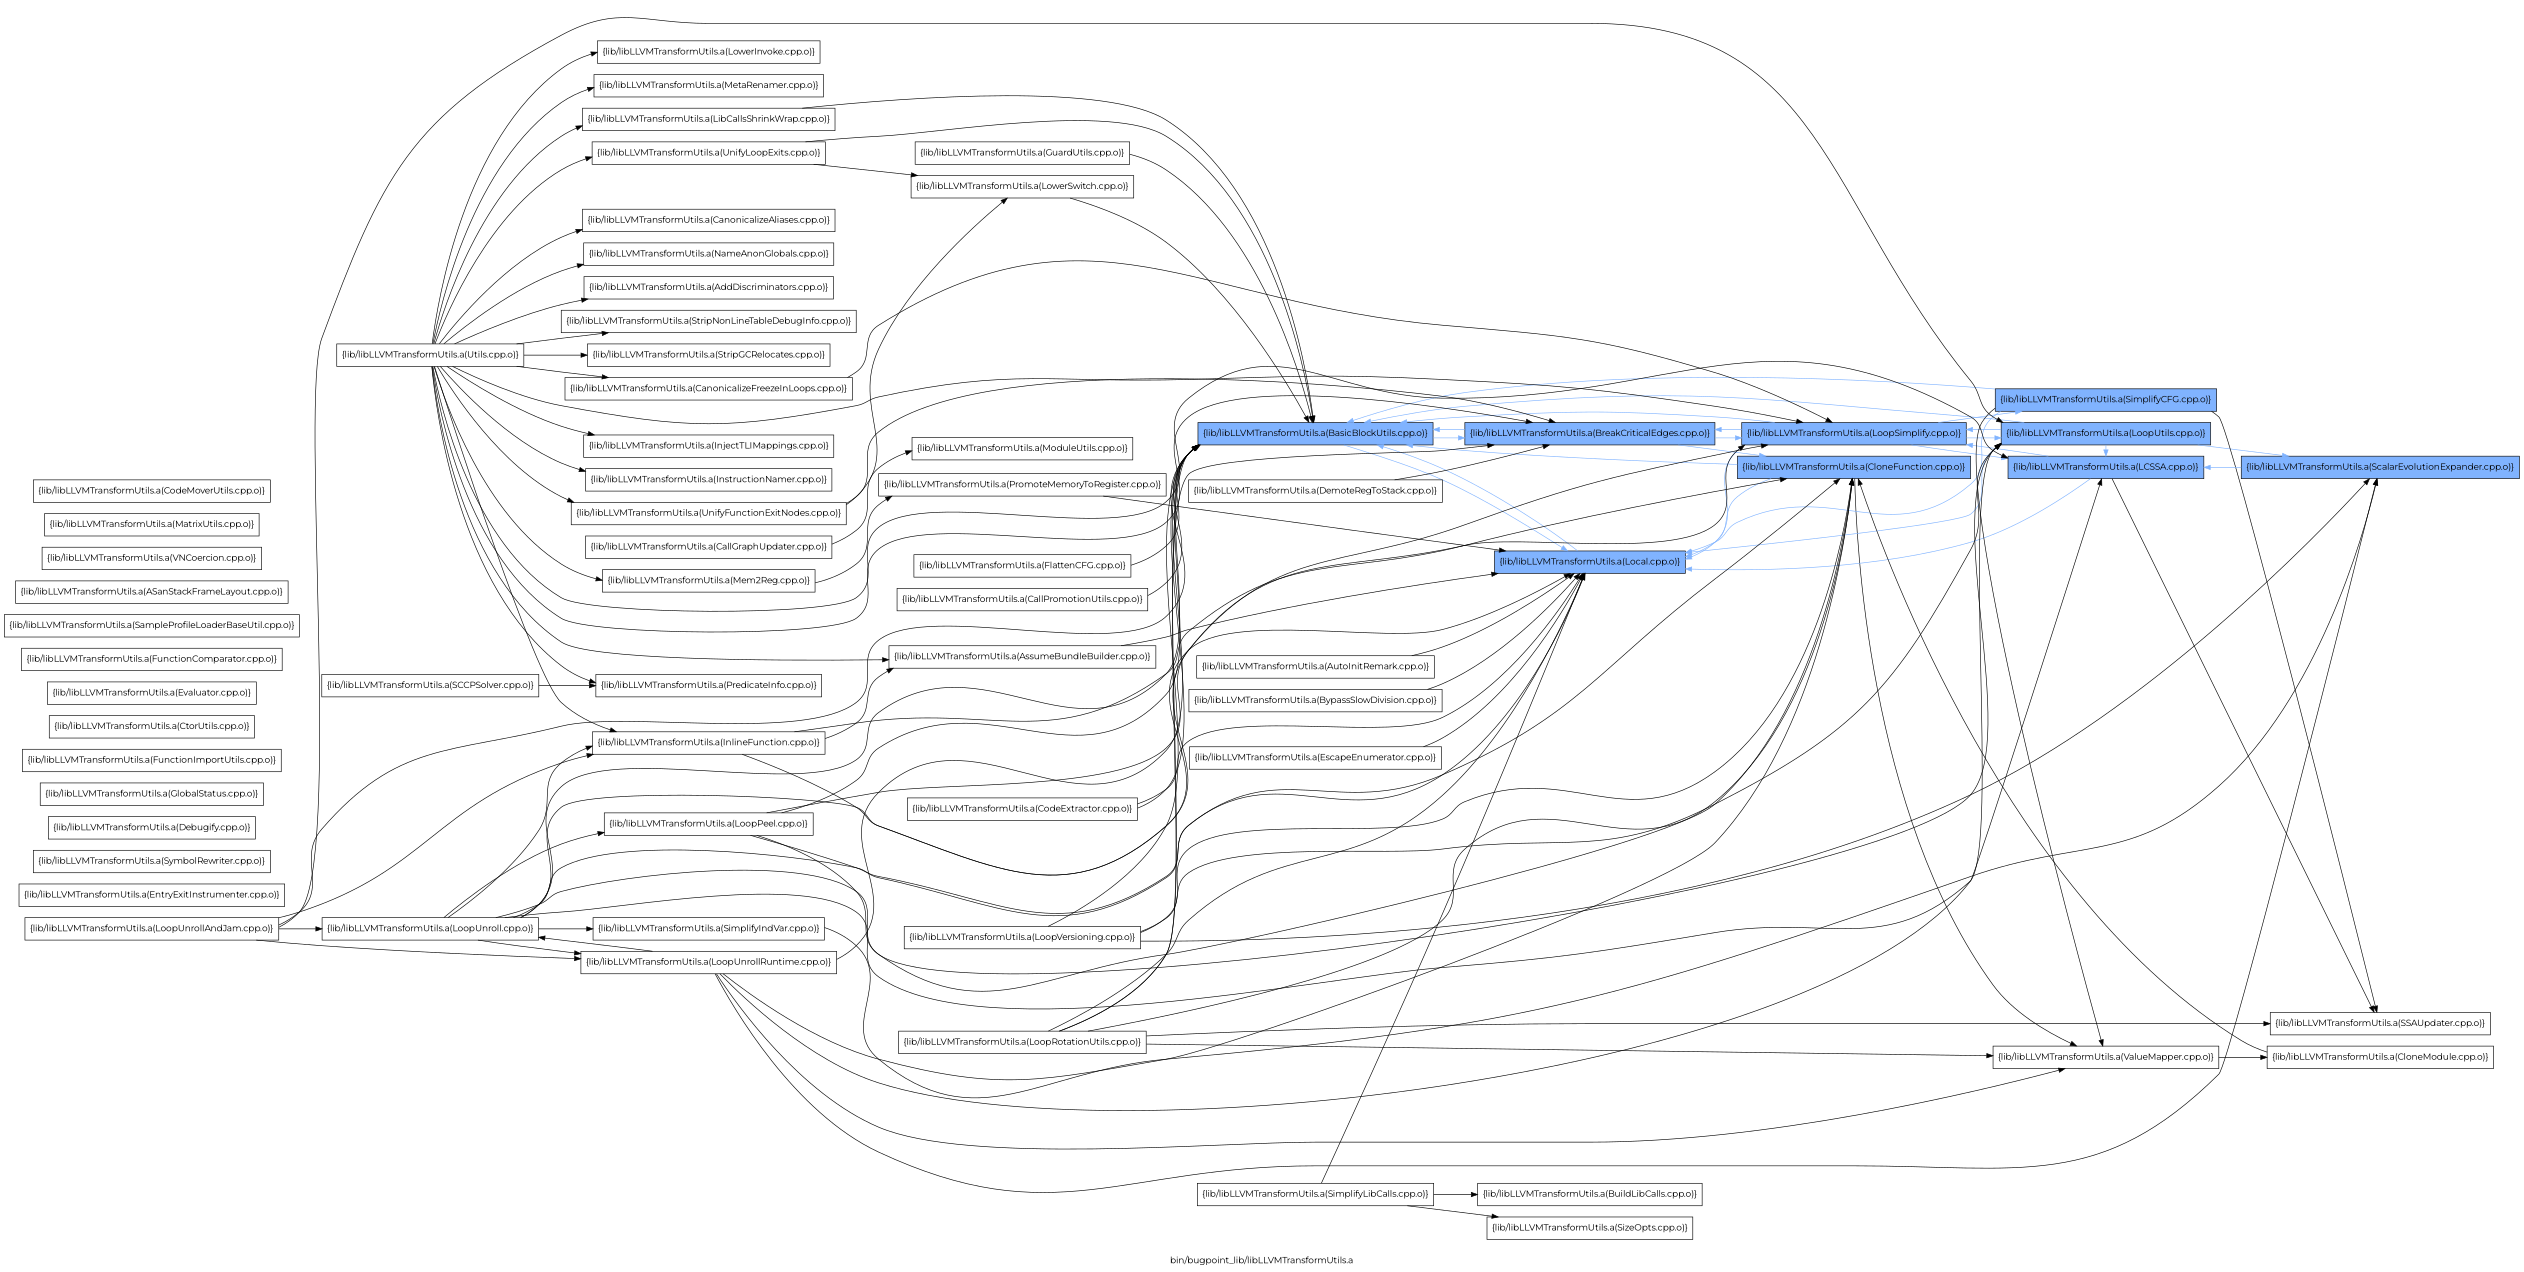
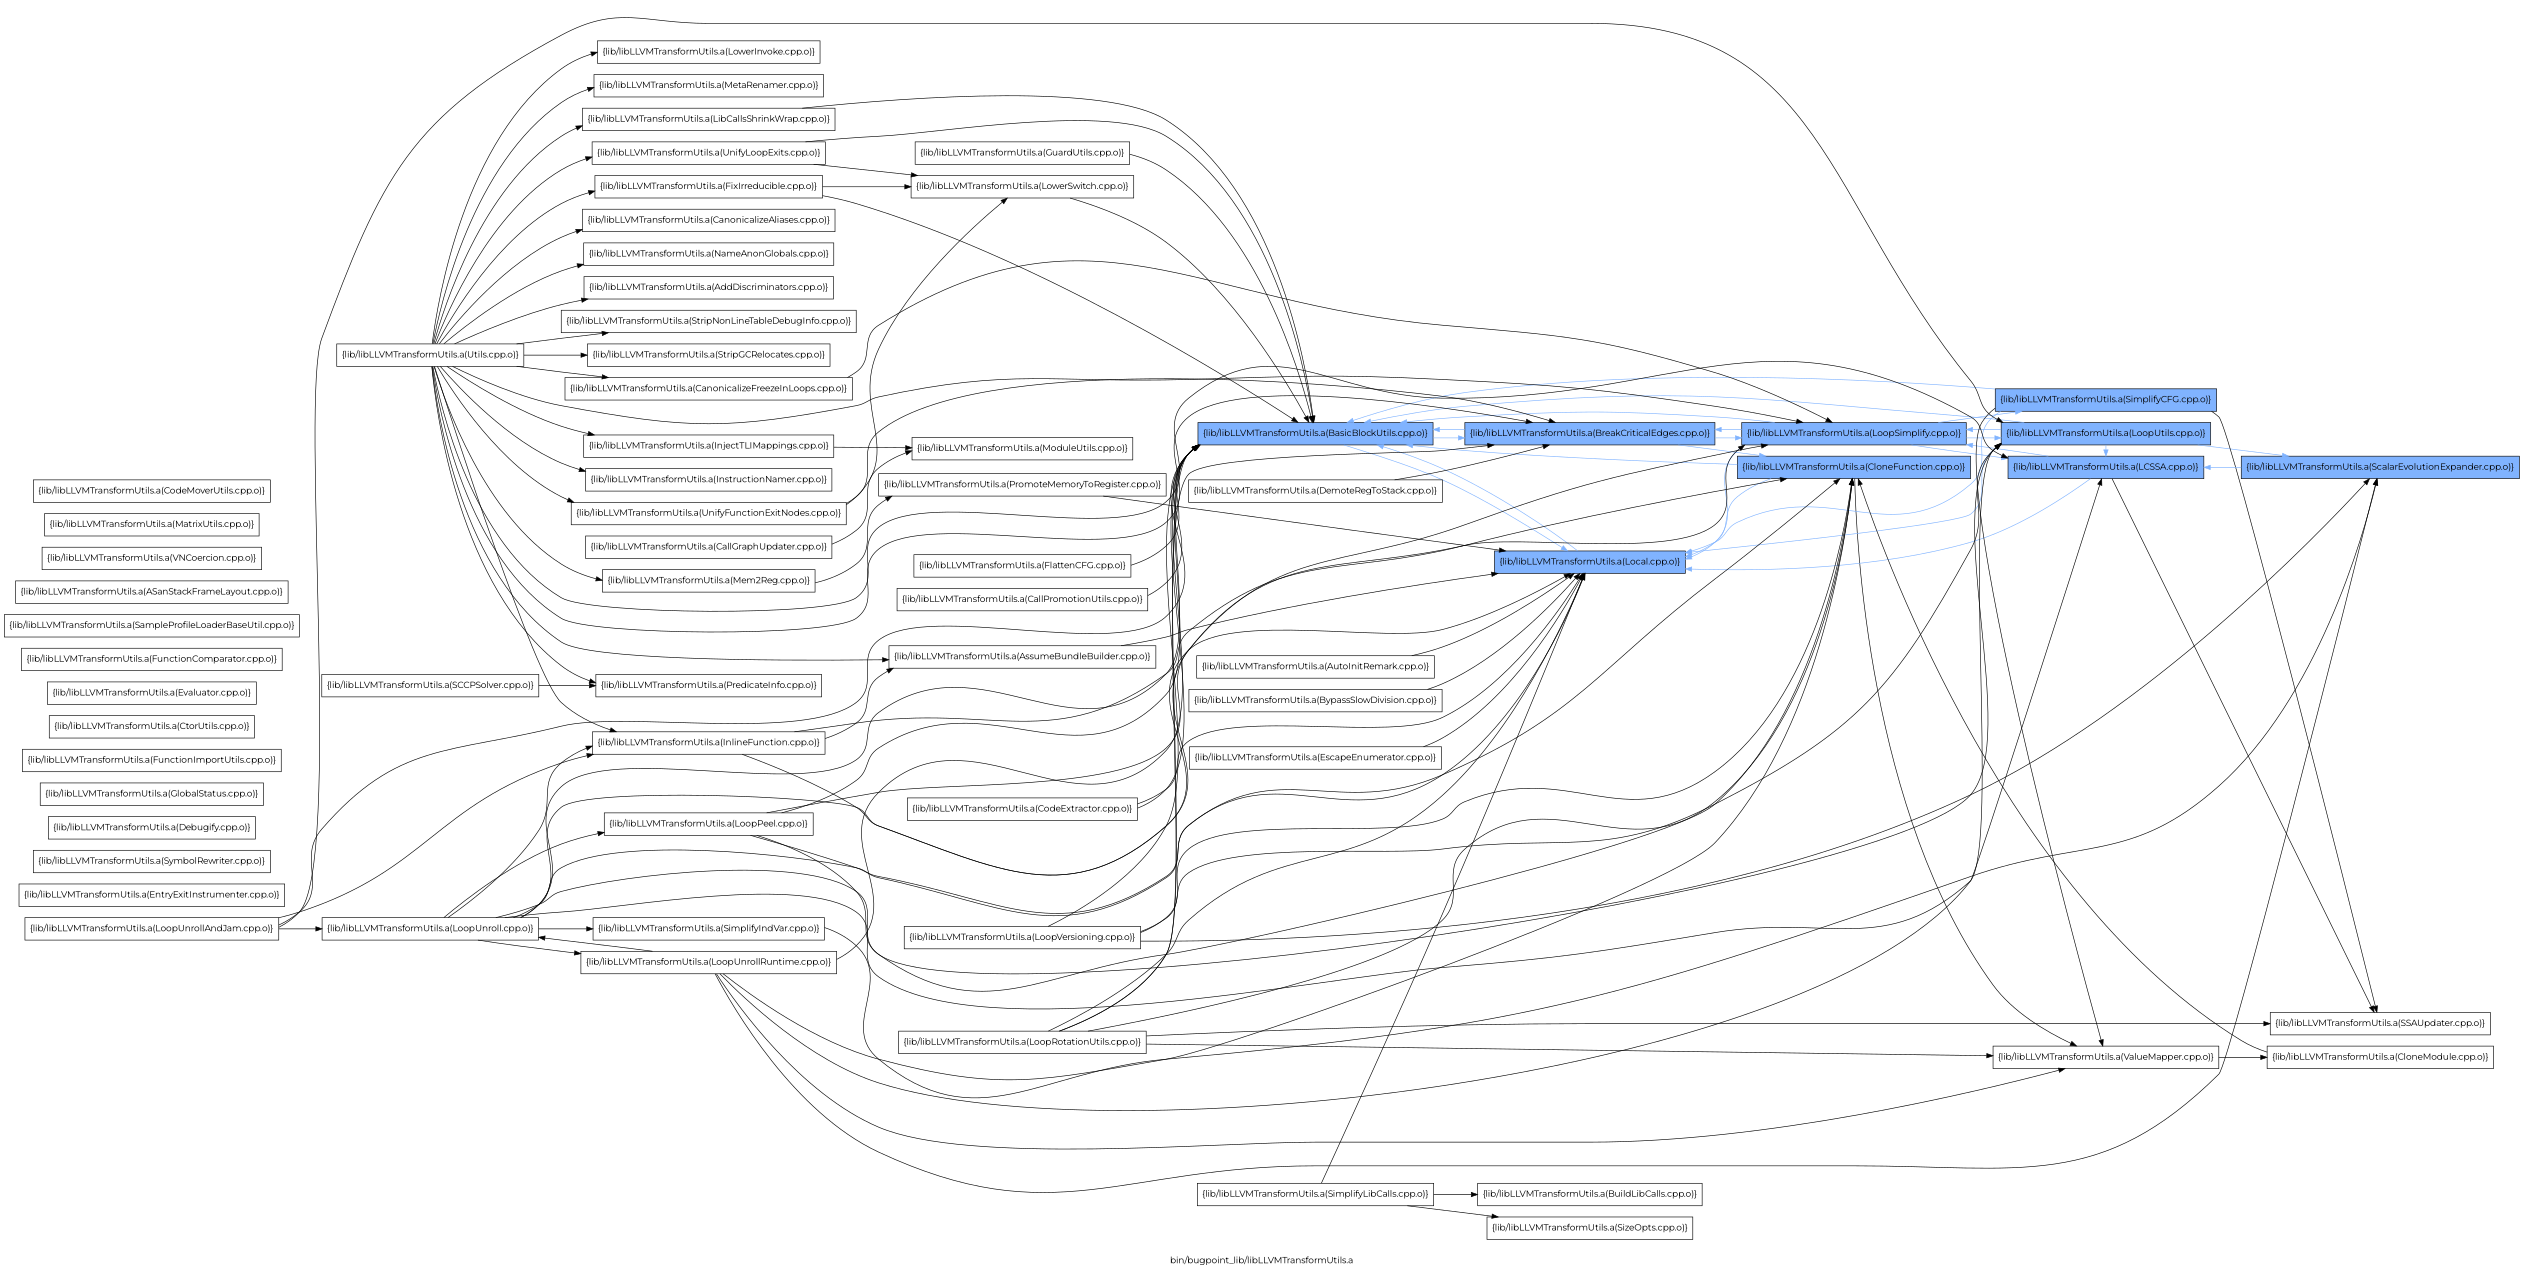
  digraph {
    fontname=Montserrat
    label="bin/bugpoint_lib/libLLVMTransformUtils.a"
    rankdir=LR
    node [fontname=Montserrat group=0 shape=box]
    edge [fontname=Montserrat]
    n1 [fillcolor="0.600000 0.5 1" group=1 label="{lib/libLLVMTransformUtils.a(BasicBlockUtils.cpp.o)}" style=filled]
    n2 [fillcolor="0.600000 0.5 1" group=1 label="{lib/libLLVMTransformUtils.a(BreakCriticalEdges.cpp.o)}" style=filled]
    n3 [fillcolor="0.600000 0.5 1" group=1 label="{lib/libLLVMTransformUtils.a(Local.cpp.o)}" style=filled]
    n4 [fillcolor="0.600000 0.5 1" group=1 label="{lib/libLLVMTransformUtils.a(CloneFunction.cpp.o)}" style=filled]
    n5 [fillcolor="0.600000 0.5 1" group=1 label="{lib/libLLVMTransformUtils.a(LoopSimplify.cpp.o)}" style=filled]
    n6 [label="{lib/libLLVMTransformUtils.a(ValueMapper.cpp.o)}"]
    n7 [fillcolor="0.600000 0.5 1" group=1 label="{lib/libLLVMTransformUtils.a(LCSSA.cpp.o)}" style=filled]
    n8 [fillcolor="0.600000 0.5 1" group=1 label="{lib/libLLVMTransformUtils.a(LoopUtils.cpp.o)}" style=filled]
    n9 [fillcolor="0.600000 0.5 1" group=1 label="{lib/libLLVMTransformUtils.a(SimplifyCFG.cpp.o)}" style=filled]
    n10 [label="{lib/libLLVMTransformUtils.a(CloneModule.cpp.o)}"]
    n11 [label="{lib/libLLVMTransformUtils.a(SSAUpdater.cpp.o)}"]
    n12 [fillcolor="0.600000 0.5 1" group=1 label="{lib/libLLVMTransformUtils.a(ScalarEvolutionExpander.cpp.o)}" style=filled]
    n13 [label="{lib/libLLVMTransformUtils.a(EntryExitInstrumenter.cpp.o)}"]
+   n14 [label="{lib/libLLVMTransformUtils.a(FixIrreducible.cpp.o)}"]
    n15 [label="{lib/libLLVMTransformUtils.a(LowerSwitch.cpp.o)}"]
    n16 [label="{lib/libLLVMTransformUtils.a(InjectTLIMappings.cpp.o)}"]
    n17 [label="{lib/libLLVMTransformUtils.a(ModuleUtils.cpp.o)}"]
    n18 [label="{lib/libLLVMTransformUtils.a(InstructionNamer.cpp.o)}"]
    n19 [label="{lib/libLLVMTransformUtils.a(LibCallsShrinkWrap.cpp.o)}"]
    n20 [label="{lib/libLLVMTransformUtils.a(LowerInvoke.cpp.o)}"]
    n21 [label="{lib/libLLVMTransformUtils.a(Mem2Reg.cpp.o)}"]
    n22 [label="{lib/libLLVMTransformUtils.a(PromoteMemoryToRegister.cpp.o)}"]
    n23 [label="{lib/libLLVMTransformUtils.a(MetaRenamer.cpp.o)}"]
    n24 [label="{lib/libLLVMTransformUtils.a(SymbolRewriter.cpp.o)}"]
    n25 [label="{lib/libLLVMTransformUtils.a(UnifyFunctionExitNodes.cpp.o)}"]
    n26 [label="{lib/libLLVMTransformUtils.a(UnifyLoopExits.cpp.o)}"]
    n27 [label="{lib/libLLVMTransformUtils.a(Utils.cpp.o)}"]
    n28 [label="{lib/libLLVMTransformUtils.a(AssumeBundleBuilder.cpp.o)}"]
    n29 [label="{lib/libLLVMTransformUtils.a(CanonicalizeAliases.cpp.o)}"]
    n30 [label="{lib/libLLVMTransformUtils.a(CanonicalizeFreezeInLoops.cpp.o)}"]
    n31 [label="{lib/libLLVMTransformUtils.a(NameAnonGlobals.cpp.o)}"]
    n32 [label="{lib/libLLVMTransformUtils.a(PredicateInfo.cpp.o)}"]
    n33 [label="{lib/libLLVMTransformUtils.a(AddDiscriminators.cpp.o)}"]
    n34 [label="{lib/libLLVMTransformUtils.a(StripNonLineTableDebugInfo.cpp.o)}"]
    n35 [label="{lib/libLLVMTransformUtils.a(StripGCRelocates.cpp.o)}"]
    n36 [label="{lib/libLLVMTransformUtils.a(InlineFunction.cpp.o)}"]
    n37 [label="{lib/libLLVMTransformUtils.a(BypassSlowDivision.cpp.o)}"]
    n38 [label="{lib/libLLVMTransformUtils.a(SimplifyLibCalls.cpp.o)}"]
    n39 [label="{lib/libLLVMTransformUtils.a(BuildLibCalls.cpp.o)}"]
    n40 [label="{lib/libLLVMTransformUtils.a(SizeOpts.cpp.o)}"]
    n41 [label="{lib/libLLVMTransformUtils.a(Debugify.cpp.o)}"]
    n42 [label="{lib/libLLVMTransformUtils.a(DemoteRegToStack.cpp.o)}"]
    n43 [label="{lib/libLLVMTransformUtils.a(EscapeEnumerator.cpp.o)}"]
    n44 [label="{lib/libLLVMTransformUtils.a(CallGraphUpdater.cpp.o)}"]
    n45 [label="{lib/libLLVMTransformUtils.a(GlobalStatus.cpp.o)}"]
    n46 [label="{lib/libLLVMTransformUtils.a(FunctionImportUtils.cpp.o)}"]
    n47 [label="{lib/libLLVMTransformUtils.a(CtorUtils.cpp.o)}"]
    n48 [label="{lib/libLLVMTransformUtils.a(Evaluator.cpp.o)}"]
    n49 [label="{lib/libLLVMTransformUtils.a(CodeExtractor.cpp.o)}"]
    n50 [label="{lib/libLLVMTransformUtils.a(CallPromotionUtils.cpp.o)}"]
    n51 [label="{lib/libLLVMTransformUtils.a(FunctionComparator.cpp.o)}"]
    n52 [label="{lib/libLLVMTransformUtils.a(SampleProfileLoaderBaseUtil.cpp.o)}"]
    n53 [label="{lib/libLLVMTransformUtils.a(ASanStackFrameLayout.cpp.o)}"]
    n54 [label="{lib/libLLVMTransformUtils.a(AutoInitRemark.cpp.o)}"]
    n55 [label="{lib/libLLVMTransformUtils.a(GuardUtils.cpp.o)}"]
    n56 [label="{lib/libLLVMTransformUtils.a(VNCoercion.cpp.o)}"]
    n57 [label="{lib/libLLVMTransformUtils.a(SimplifyIndVar.cpp.o)}"]
    n58 [label="{lib/libLLVMTransformUtils.a(LoopVersioning.cpp.o)}"]
    n59 [label="{lib/libLLVMTransformUtils.a(LoopRotationUtils.cpp.o)}"]
    n60 [label="{lib/libLLVMTransformUtils.a(LoopPeel.cpp.o)}"]
    n61 [label="{lib/libLLVMTransformUtils.a(LoopUnroll.cpp.o)}"]
    n62 [label="{lib/libLLVMTransformUtils.a(LoopUnrollRuntime.cpp.o)}"]
    n63 [label="{lib/libLLVMTransformUtils.a(LoopUnrollAndJam.cpp.o)}"]
    n64 [label="{lib/libLLVMTransformUtils.a(MatrixUtils.cpp.o)}"]
    n65 [label="{lib/libLLVMTransformUtils.a(SCCPSolver.cpp.o)}"]
    n66 [label="{lib/libLLVMTransformUtils.a(FlattenCFG.cpp.o)}"]
    n67 [label="{lib/libLLVMTransformUtils.a(CodeMoverUtils.cpp.o)}"]
    subgraph sub_1 {
      rank=same
      n1
    }
    subgraph sub_2 {
      rank=same
      n2
      n3
    }
    subgraph sub_3 {
      rank=same
      n4
      n5
    }
    subgraph sub_4 {
      rank=same
      n6
      n7
      n8
      n9
    }
    subgraph sub_5 {
      rank=same
      n1
    }
    subgraph sub_6 {
      rank=same
      n2
      n3
    }
    subgraph sub_7 {
      rank=same
      n4
      n5
    }
    subgraph sub_8 {
      rank=same
      n6
      n7
      n8
      n9
    }
    n1 -> n2 [color="0.600000 0.5 1"]
    n1 -> n3 [color="0.600000 0.5 1"]
    n2 -> n1 [color="0.600000 0.5 1"]
    n2 -> n4 [color="0.600000 0.5 1"]
    n2 -> n5 [color="0.600000 0.5 1"]
    n3 -> n1 [color="0.600000 0.5 1"]
    n4 -> n1 [color="0.600000 0.5 1"]
    n4 -> n3 [color="0.600000 0.5 1"]
    n4 -> n6
    n5 -> n1 [color="0.600000 0.5 1"]
    n5 -> n2 [color="0.600000 0.5 1"]
    n5 -> n3 [color="0.600000 0.5 1"]
    n5 -> n7 [color="0.600000 0.5 1"]
    n5 -> n8 [color="0.600000 0.5 1"]
    n5 -> n9 [color="0.600000 0.5 1"]
    n6 -> n10
    n7 -> n3 [color="0.600000 0.5 1"]
    n7 -> n5 [color="0.600000 0.5 1"]
    n7 -> n11
    n8 -> n1 [color="0.600000 0.5 1"]
    n8 -> n3 [color="0.600000 0.5 1"]
    n8 -> n5 [color="0.600000 0.5 1"]
    n8 -> n7 [color="0.600000 0.5 1"]
    n8 -> n12 [color="0.600000 0.5 1"]
    n9 -> n1 [color="0.600000 0.5 1"]
    n9 -> n3 [color="0.600000 0.5 1"]
    n9 -> n6
    n9 -> n11
    n10 -> n4
    n12 -> n7 [color="0.600000 0.5 1"]
+   n14 -> n1
+   n14 -> n15
    n15 -> n1
+   n16 -> n17
    n19 -> n1
    n21 -> n22
    n22 -> n3
    n25 -> n2
    n25 -> n15
    n26 -> n1
    n26 -> n15
    n27 -> n2
    n27 -> n5
    n27 -> n7
+   n27 -> n14
    n27 -> n16
    n27 -> n18
    n27 -> n19
    n27 -> n20
    n27 -> n21
    n27 -> n23
    n27 -> n25
    n27 -> n26
    n27 -> n28
    n27 -> n29
    n27 -> n30
    n27 -> n31
    n27 -> n32
    n27 -> n33
    n27 -> n34
    n27 -> n35
    n27 -> n36
    n28 -> n3
    n30 -> n5
    n36 -> n3
    n36 -> n4
    n36 -> n28
    n37 -> n3
    n38 -> n3
    n38 -> n39
    n38 -> n40
    n42 -> n2
    n43 -> n3
    n44 -> n17
    n49 -> n1
    n49 -> n3
    n50 -> n1
    n54 -> n3
    n55 -> n1
    n57 -> n12
    n58 -> n1
    n58 -> n4
    n58 -> n8
    n58 -> n12
    n59 -> n1
    n59 -> n2
    n59 -> n3
    n59 -> n4
    n59 -> n6
    n59 -> n11
    n60 -> n1
    n60 -> n4
    n60 -> n5
    n60 -> n8
    n61 -> n1
    n61 -> n3
    n61 -> n4
    n61 -> n5
    n61 -> n7
    n61 -> n36
    n61 -> n57
    n61 -> n60
    n61 -> n62
    n62 -> n1
    n62 -> n4
    n62 -> n6
    n62 -> n8
    n62 -> n12
    n62 -> n61
    n63 -> n1
    n63 -> n8
    n63 -> n36
    n63 -> n61
-   n63 -> n62
    n65 -> n32
    n66 -> n1
  }
